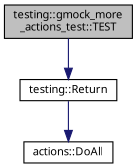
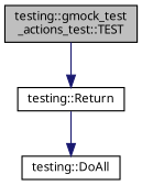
  digraph {
    fontname="Noto Sans"
    rankdir=TB
    node [color=black fontname="Noto Sans" fontsize=10 shape=record]
    edge [color=midnightblue fontname="Noto Sans" fontsize=10 labelfontname=Helvetica labelfontsize=10 style=solid]
-   n1 [fillcolor=grey75 fontcolor=black height=0.2 label="testing::gmock_more\l_actions_test::TEST" style=filled width=0.4]
+   n1 [fillcolor=grey75 fontcolor=black height=0.2 label="testing::gmock_test\l_actions_test::TEST" style=filled width=0.4]
    n2 [height=0.2 label="testing::Return" width=0.4]
-   n3 [height=0.2 label="actions::DoAll" width=0.4]
+   n3 [height=0.2 label="testing::DoAll" width=0.4]
    n1 -> n2
    n2 -> n3
  }
